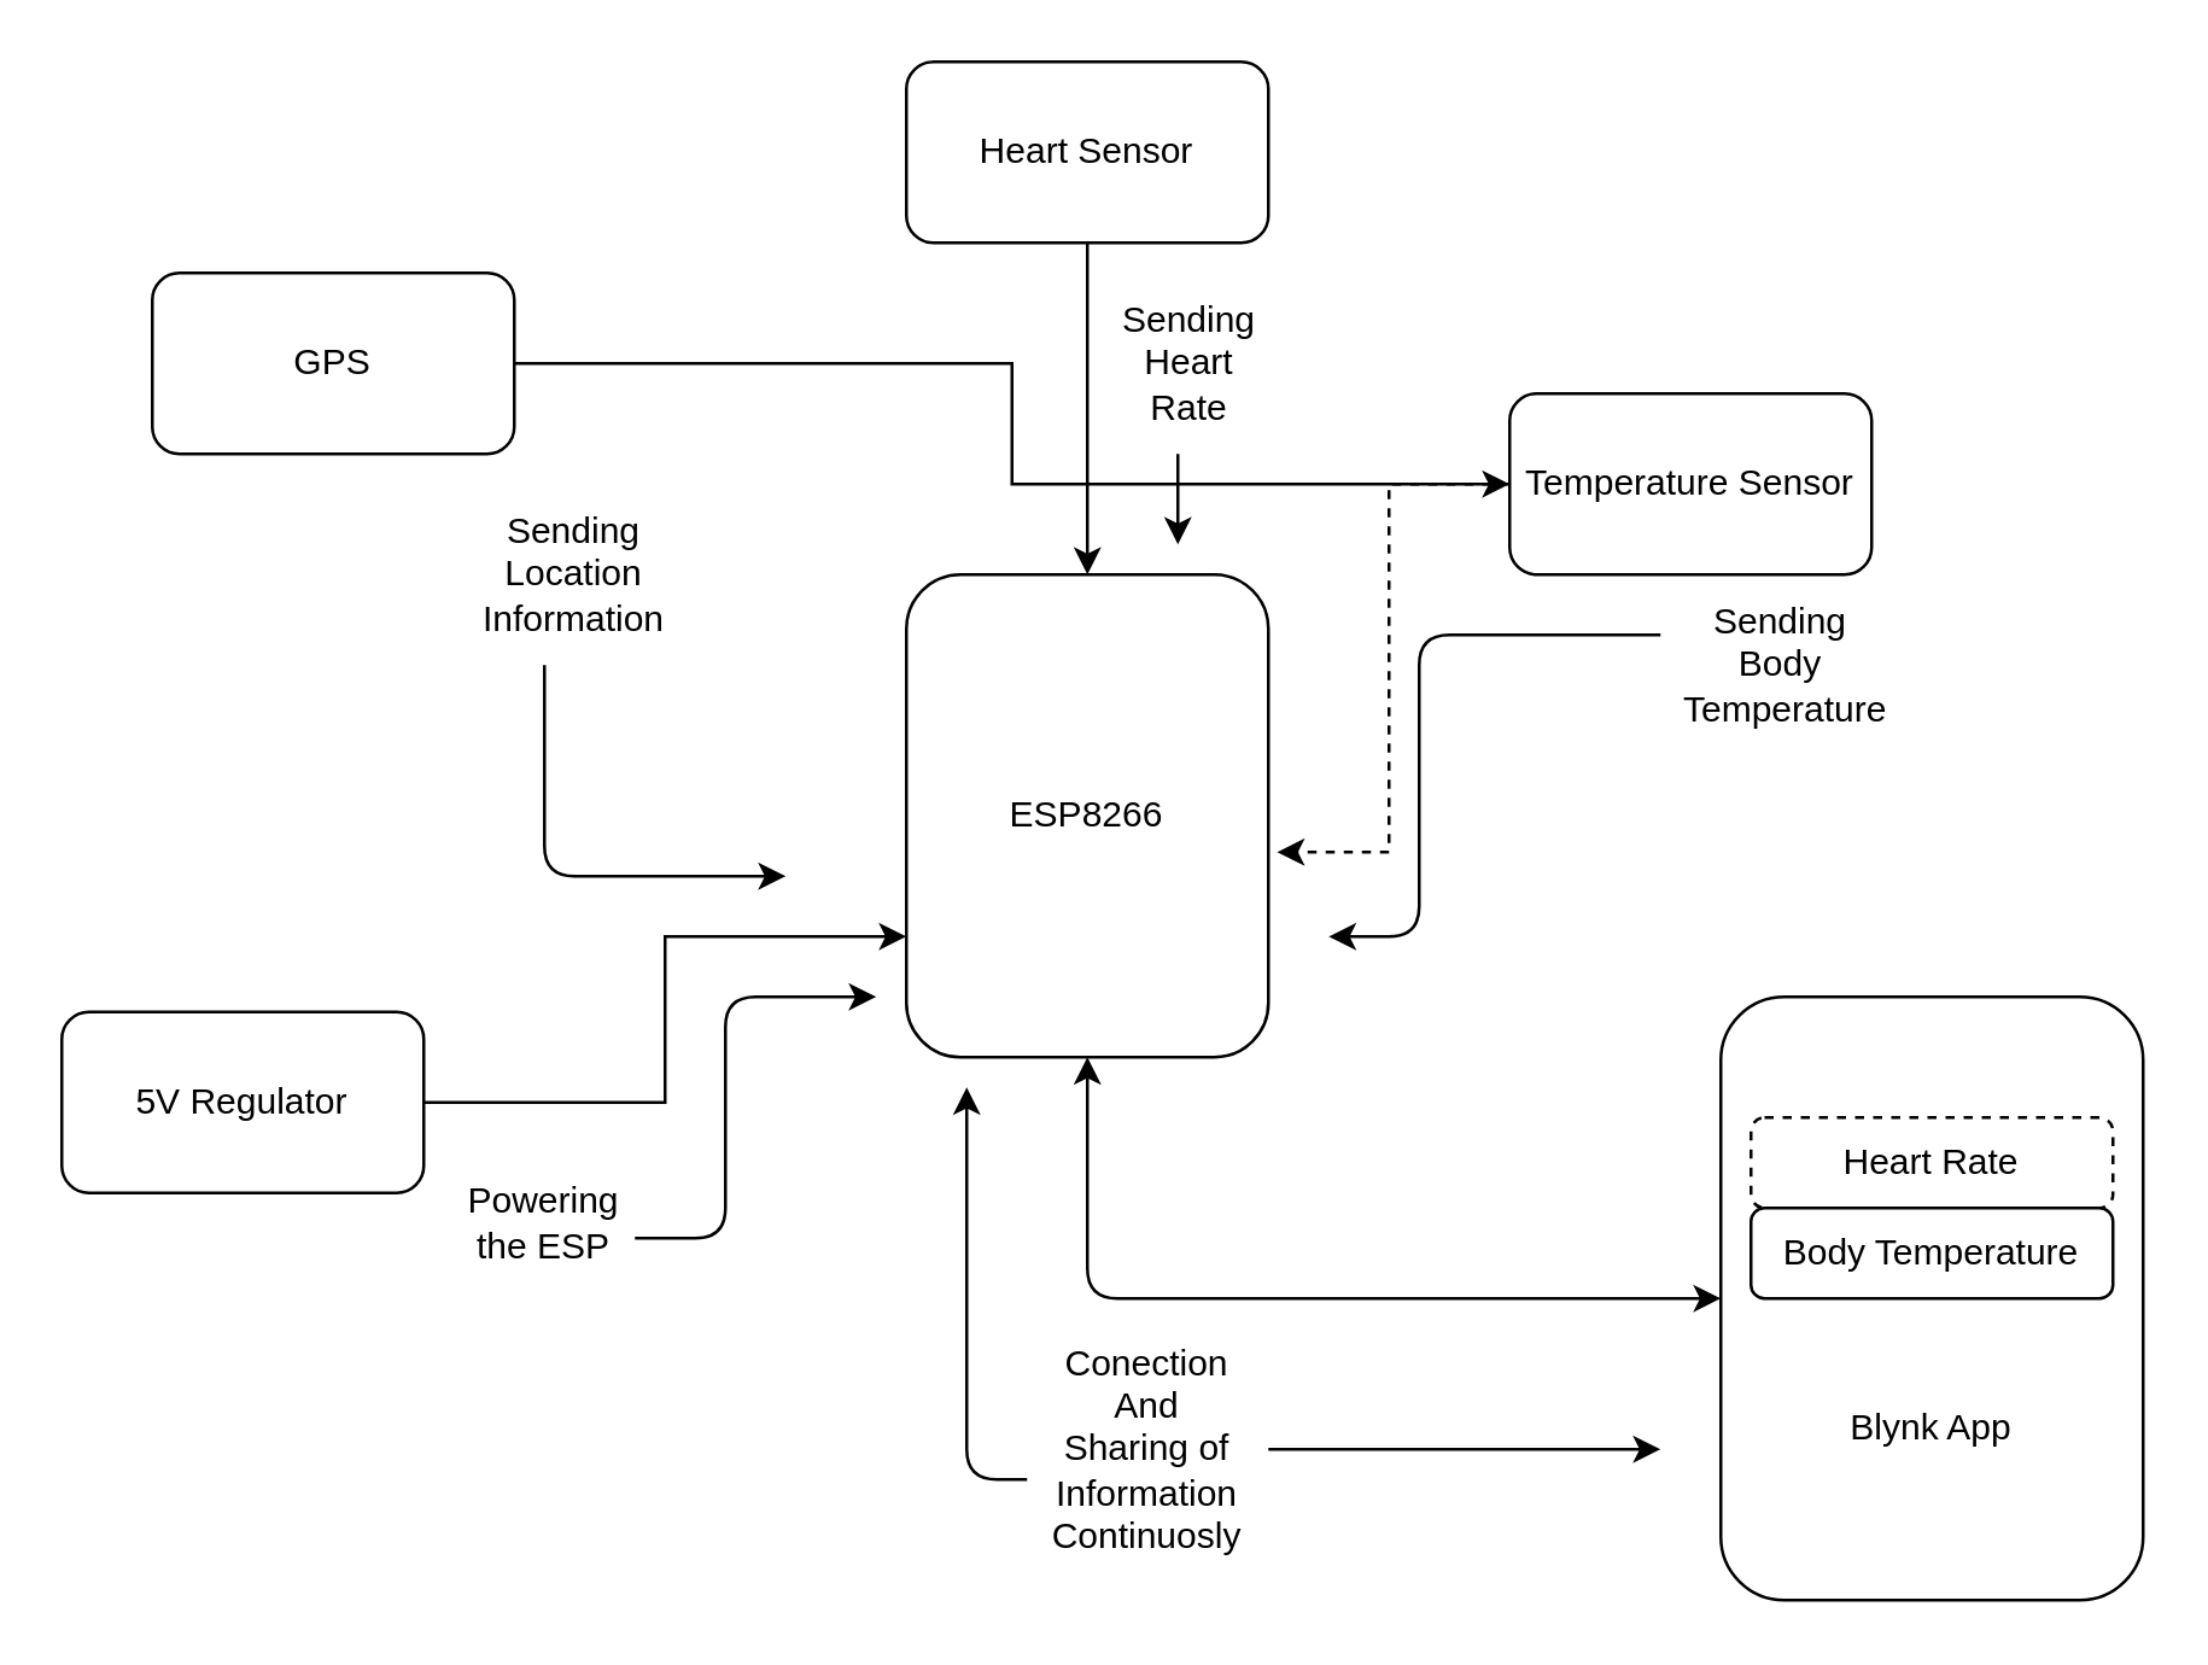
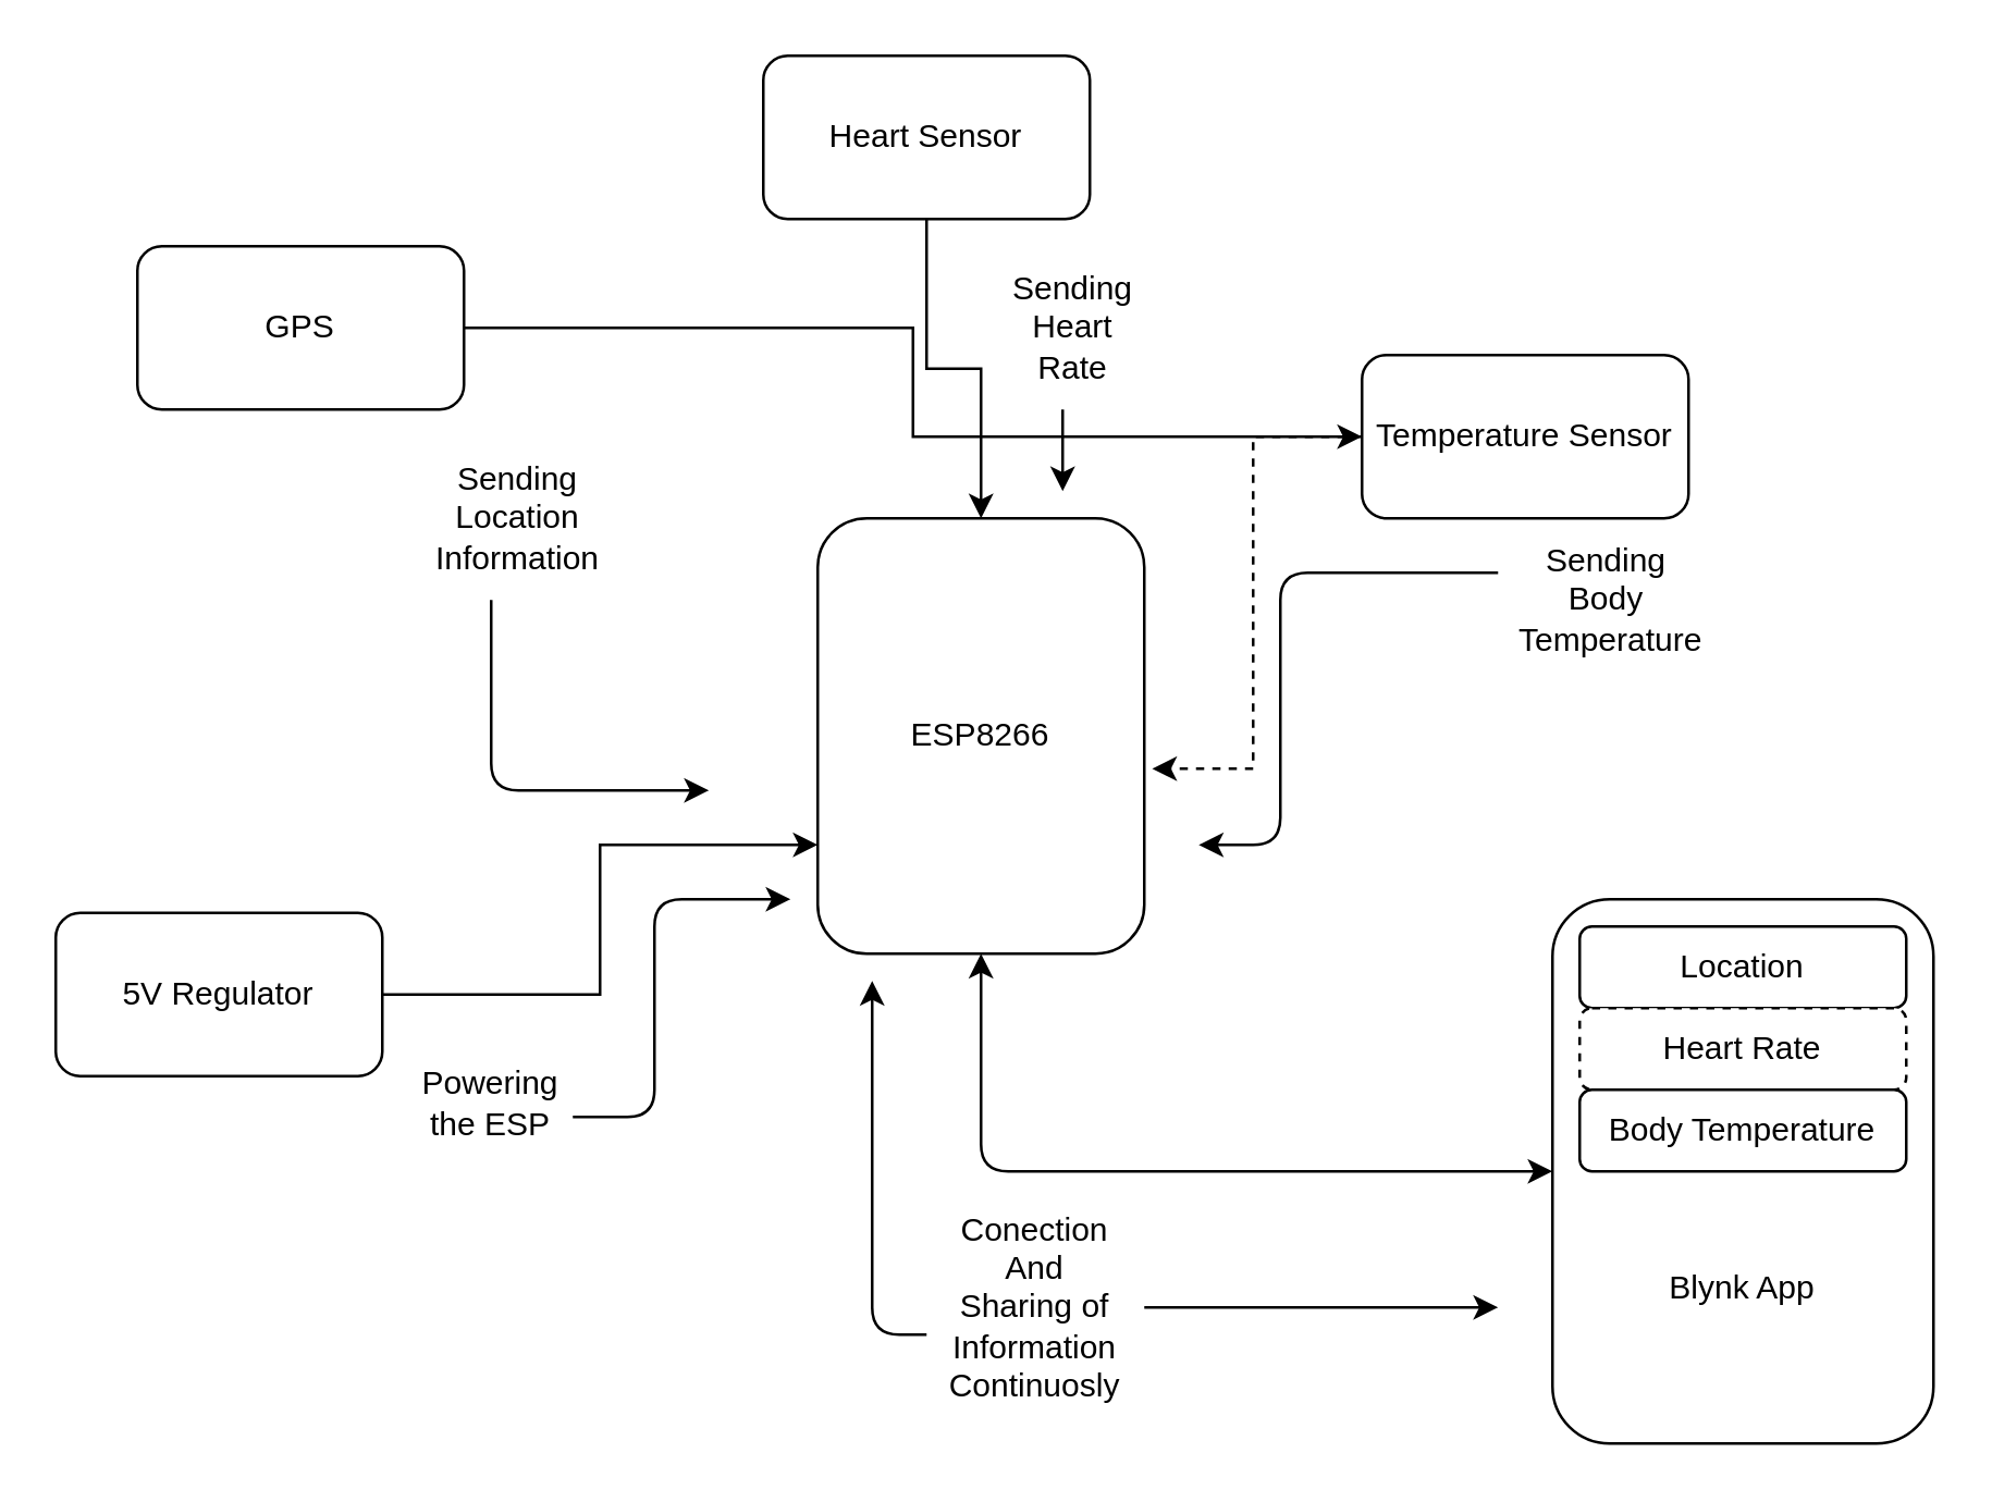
  <mxCell id="0" />
  <mxCell id="1" parent="0" />
  <mxCell id="2" value="ESP8266" parent="1" vertex="1" style="rounded=1;whiteSpace=wrap;html=1;"><mxGeometry as="geometry" x="300" y="190" width="120" height="160" /></mxCell>
  <mxCell id="3" source="4" parent="1" style="edgeStyle=orthogonalEdgeStyle;rounded=0;orthogonalLoop=1;jettySize=auto;html=1;" target="8" edge="1"><mxGeometry as="geometry" relative="1" /></mxCell>
  <mxCell id="4" value="GPS" parent="1" vertex="1" style="rounded=1;whiteSpace=wrap;html=1;"><mxGeometry as="geometry" x="50" y="90" width="120" height="60" /></mxCell>
  <mxCell id="5" source="6" parent="1" style="edgeStyle=orthogonalEdgeStyle;rounded=0;orthogonalLoop=1;jettySize=auto;html=1;" target="2" edge="1"><mxGeometry as="geometry" relative="1" /></mxCell>
- <mxCell id="6" value="Heart Sensor" parent="1" vertex="1" style="rounded=1;whiteSpace=wrap;html=1;"><mxGeometry as="geometry" x="300" y="20" width="120" height="60" /></mxCell>
+ <mxCell id="6" value="Heart Sensor" parent="1" vertex="1" style="rounded=1;whiteSpace=wrap;html=1;"><mxGeometry x="280" y="20" as="geometry" width="120" height="60" /></mxCell>
  <mxCell id="7" source="8" parent="1" style="edgeStyle=orthogonalEdgeStyle;rounded=0;orthogonalLoop=1;jettySize=auto;html=1;entryX=1.024;entryY=0.575;entryDx=0;entryDy=0;entryPerimeter=0;dashed=1;" target="2" edge="1"><mxGeometry as="geometry" relative="1" /></mxCell>
  <mxCell id="8" value="Temperature Sensor" parent="1" vertex="1" style="rounded=1;whiteSpace=wrap;html=1;"><mxGeometry as="geometry" x="500" y="130" width="120" height="60" /></mxCell>
  <mxCell id="9" value="&lt;br&gt;&lt;br&gt;&lt;br&gt;&lt;br&gt;&lt;br&gt;&lt;br&gt;Blynk App" parent="1" vertex="1" style="rounded=1;whiteSpace=wrap;html=1;"><mxGeometry as="geometry" x="570" y="330" width="140" height="200" /></mxCell>
  <mxCell id="10" source="2" value="" parent="1" style="endArrow=classic;startArrow=classic;html=1;entryX=0;entryY=0.5;entryDx=0;entryDy=0;exitX=0.5;exitY=1;exitDx=0;exitDy=0;" target="9" edge="1"><mxGeometry as="geometry" width="50" height="50" relative="1"><mxPoint as="sourcePoint" x="330" y="370" /><mxPoint as="targetPoint" x="380" y="320" /><Array as="points"><mxPoint x="360" y="430" /></Array></mxGeometry></mxCell>
  <mxCell id="11" value="Sending Location Information&lt;br&gt;" parent="1" vertex="1" style="text;html=1;strokeColor=none;fillColor=none;align=center;verticalAlign=middle;whiteSpace=wrap;rounded=0;"><mxGeometry as="geometry" x="170" y="180" width="40" height="20" /></mxCell>
  <mxCell id="12" value="" parent="1" style="endArrow=classic;html=1;" edge="1"><mxGeometry as="geometry" width="50" height="50" relative="1"><mxPoint as="sourcePoint" x="180" y="220" /><mxPoint as="targetPoint" x="260" y="290" /><Array as="points"><mxPoint x="180" y="290" /></Array></mxGeometry></mxCell>
  <mxCell id="13" value="Sending Heart Rate" parent="1" vertex="1" style="text;html=1;strokeColor=none;fillColor=none;align=center;verticalAlign=middle;whiteSpace=wrap;rounded=0;"><mxGeometry as="geometry" x="374" y="110" width="40" height="20" /></mxCell>
  <mxCell id="14" value="" parent="1" style="endArrow=classic;html=1;" edge="1"><mxGeometry as="geometry" width="50" height="50" relative="1"><mxPoint as="sourcePoint" x="390" y="150" /><mxPoint as="targetPoint" x="390" y="180" /></mxGeometry></mxCell>
  <mxCell id="15" value="Sending Body&lt;br&gt;&amp;nbsp;Temperature" parent="1" vertex="1" style="text;html=1;strokeColor=none;fillColor=none;align=center;verticalAlign=middle;whiteSpace=wrap;rounded=0;"><mxGeometry as="geometry" x="570" y="210" width="40" height="20" /></mxCell>
  <mxCell id="16" value="" parent="1" style="endArrow=classic;html=1;" edge="1"><mxGeometry as="geometry" width="50" height="50" relative="1"><mxPoint as="sourcePoint" x="550" y="210" /><mxPoint as="targetPoint" x="440" y="310" /><Array as="points"><mxPoint x="470" y="210" /><mxPoint x="470" y="310" /></Array></mxGeometry></mxCell>
  <mxCell id="17" value="Conection And Sharing of Information Continuosly&lt;br&gt;" parent="1" vertex="1" style="text;html=1;strokeColor=none;fillColor=none;align=center;verticalAlign=middle;whiteSpace=wrap;rounded=0;"><mxGeometry as="geometry" x="360" y="470" width="40" height="20" /></mxCell>
  <mxCell id="18" value="" parent="1" style="endArrow=classic;html=1;" edge="1"><mxGeometry as="geometry" width="50" height="50" relative="1"><mxPoint as="sourcePoint" x="420" y="480" /><mxPoint as="targetPoint" x="550" y="480" /></mxGeometry></mxCell>
  <mxCell id="19" value="" parent="1" style="endArrow=classic;html=1;" edge="1"><mxGeometry as="geometry" width="50" height="50" relative="1"><mxPoint as="sourcePoint" x="340" y="490" /><mxPoint as="targetPoint" x="320" y="360" /><Array as="points"><mxPoint x="320" y="490" /></Array></mxGeometry></mxCell>
+ <mxCell id="20" value="Location" parent="1" vertex="1" style="rounded=1;whiteSpace=wrap;html=1;"><mxGeometry as="geometry" x="580" y="340" width="120" height="30" /></mxCell>
  <mxCell id="21" value="Heart Rate" parent="1" vertex="1" style="rounded=1;whiteSpace=wrap;html=1;dashed=1;"><mxGeometry as="geometry" x="580" y="370" width="120" height="30" /></mxCell>
  <mxCell id="22" value="Body Temperature" parent="1" vertex="1" style="rounded=1;whiteSpace=wrap;html=1;"><mxGeometry as="geometry" x="580" y="400" width="120" height="30" /></mxCell>
  <mxCell id="23" source="24" parent="1" style="edgeStyle=orthogonalEdgeStyle;rounded=0;orthogonalLoop=1;jettySize=auto;html=1;entryX=0;entryY=0.75;entryDx=0;entryDy=0;" target="2" edge="1"><mxGeometry as="geometry" relative="1" /></mxCell>
  <mxCell id="24" value="5V Regulator" parent="1" vertex="1" style="rounded=1;whiteSpace=wrap;html=1;"><mxGeometry x="20" y="335" as="geometry" width="120" height="60" /></mxCell>
  <mxCell id="25" value="Powering the ESP&lt;br&gt;" parent="1" vertex="1" style="text;html=1;strokeColor=none;fillColor=none;align=center;verticalAlign=middle;whiteSpace=wrap;rounded=0;"><mxGeometry as="geometry" x="160" y="395" width="40" height="20" /></mxCell>
  <mxCell id="26" value="" parent="1" style="endArrow=classic;html=1;" edge="1"><mxGeometry as="geometry" width="50" height="50" relative="1"><mxPoint as="sourcePoint" x="210" y="410" /><mxPoint as="targetPoint" x="290" y="330" /><Array as="points"><mxPoint x="240" y="410" /><mxPoint x="240" y="330" /></Array></mxGeometry></mxCell>
